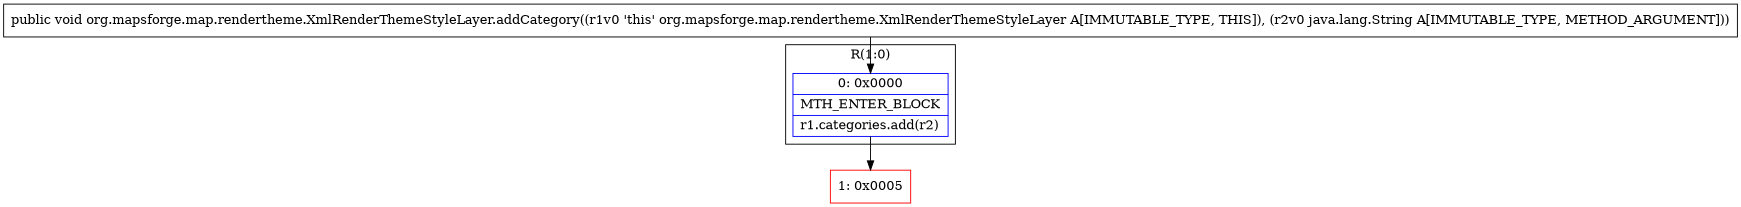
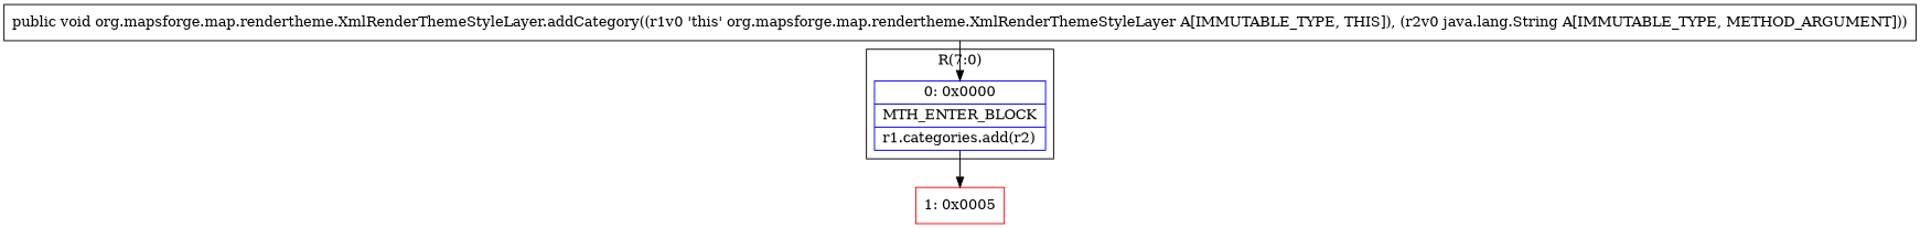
  digraph {
    node [shape=record]
    n1 [color=blue label="{0\:\ 0x0000|MTH_ENTER_BLOCK\l|r1.categories.add(r2)\l}"]
    n2 [color=red label="{1\:\ 0x0005}"]
    n3 [label="{public void org.mapsforge.map.rendertheme.XmlRenderThemeStyleLayer.addCategory((r1v0 'this' org.mapsforge.map.rendertheme.XmlRenderThemeStyleLayer A[IMMUTABLE_TYPE, THIS]), (r2v0 java.lang.String A[IMMUTABLE_TYPE, METHOD_ARGUMENT])) }"]
    subgraph cluster_1 {
-     label="R(1:0)"
+     label="R(7:0)"
      n1
    }
    n1 -> n2
    n3 -> n1
  }
